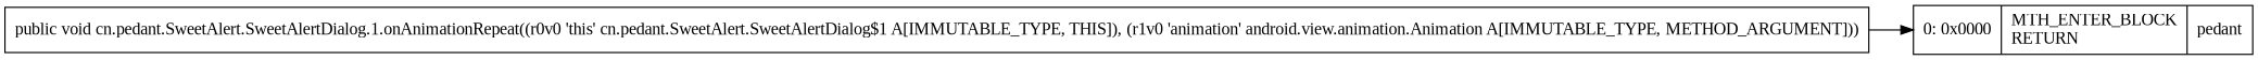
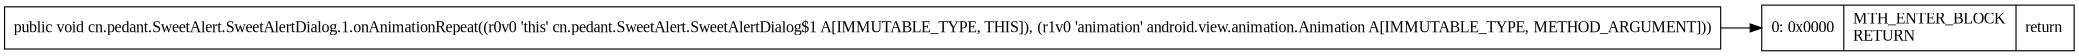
  digraph {
    rankdir=LR
    fontname="Liberation Serif"
    node [shape=record fontname="Liberation Serif"]
-   n1 [label="{0\:\ 0x0000|MTH_ENTER_BLOCK\lRETURN\l|pedant\l}"]
+   n1 [label="{0\:\ 0x0000|MTH_ENTER_BLOCK\lRETURN\l|return\l}"]
    n2 [label="{public void cn.pedant.SweetAlert.SweetAlertDialog.1.onAnimationRepeat((r0v0 'this' cn.pedant.SweetAlert.SweetAlertDialog$1 A[IMMUTABLE_TYPE, THIS]), (r1v0 'animation' android.view.animation.Animation A[IMMUTABLE_TYPE, METHOD_ARGUMENT])) }"]
    n2 -> n1 [fontname="Liberation Serif"]
  }
